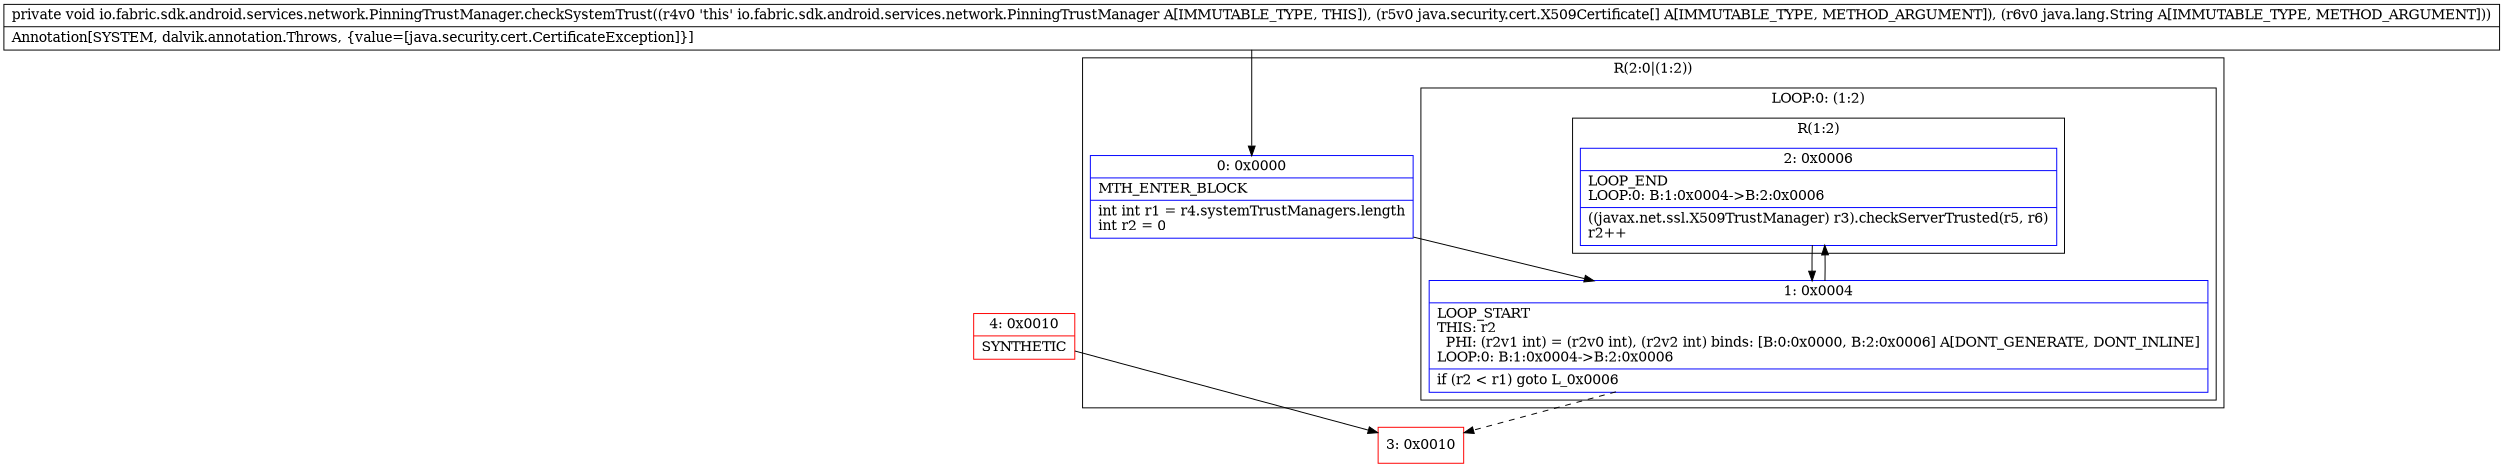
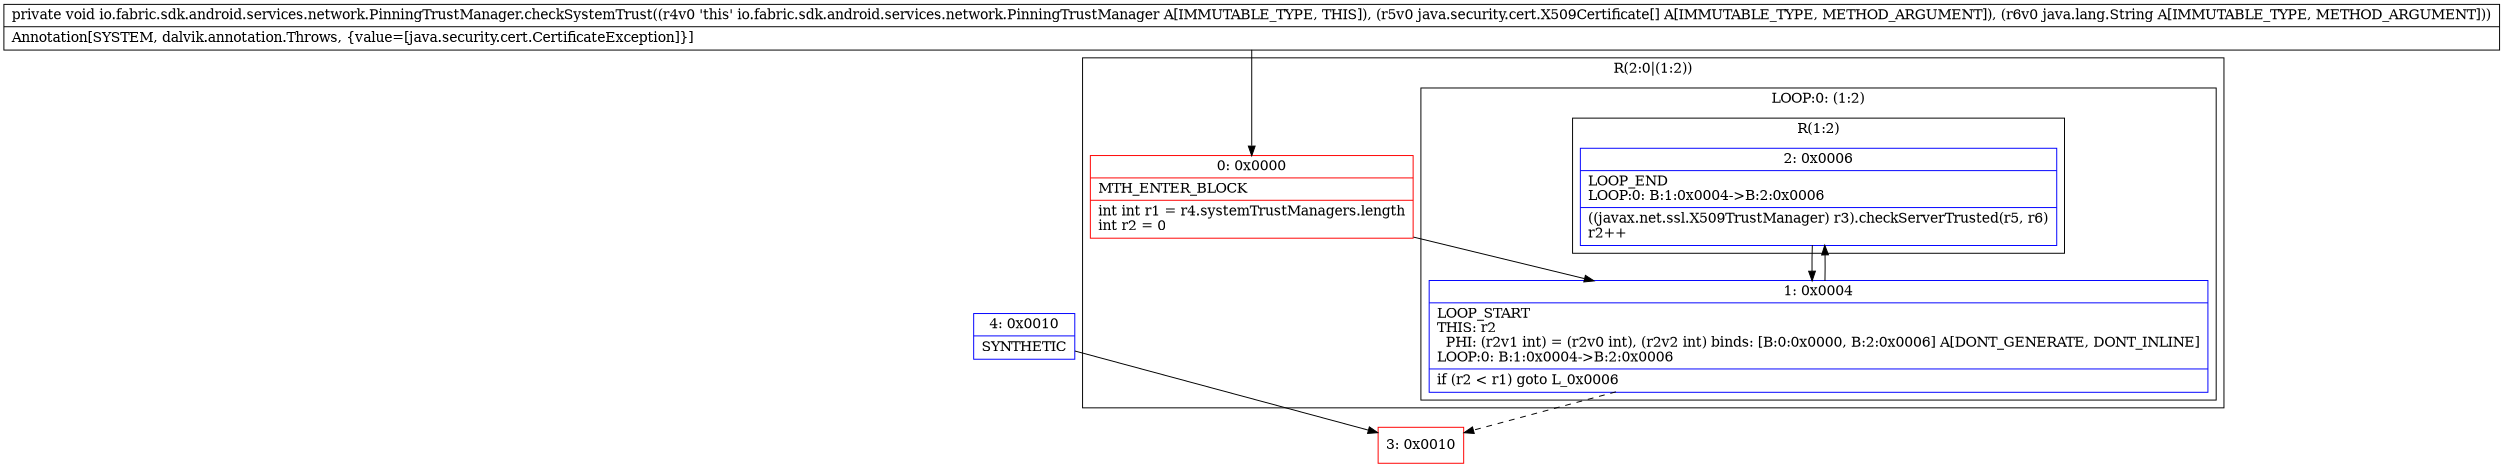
  digraph {
    node [color=blue shape=record]
    n1 [label="{2\:\ 0x0006|LOOP_END\lLOOP:0: B:1:0x0004\-\>B:2:0x0006\l|((javax.net.ssl.X509TrustManager) r3).checkServerTrusted(r5, r6)\lr2++\l}"]
    n2 [label="{1\:\ 0x0004|LOOP_START\lTHIS: r2 \l  PHI: (r2v1 int) = (r2v0 int), (r2v2 int) binds: [B:0:0x0000, B:2:0x0006] A[DONT_GENERATE, DONT_INLINE]\lLOOP:0: B:1:0x0004\-\>B:2:0x0006\l|if (r2 \< r1) goto L_0x0006\l}"]
-   n3 [label="{0\:\ 0x0000|MTH_ENTER_BLOCK\l|int int r1 = r4.systemTrustManagers.length\lint r2 = 0\l}"]
+   n3 [color=red label="{0\:\ 0x0000|MTH_ENTER_BLOCK\l|int int r1 = r4.systemTrustManagers.length\lint r2 = 0\l}"]
    n4 [color=red label="{3\:\ 0x0010}"]
-   n5 [color=red label="{4\:\ 0x0010|SYNTHETIC\l}"]
+   n5 [label="{4\:\ 0x0010|SYNTHETIC\l}"]
    n6 [label="{private void io.fabric.sdk.android.services.network.PinningTrustManager.checkSystemTrust((r4v0 'this' io.fabric.sdk.android.services.network.PinningTrustManager A[IMMUTABLE_TYPE, THIS]), (r5v0 java.security.cert.X509Certificate[] A[IMMUTABLE_TYPE, METHOD_ARGUMENT]), (r6v0 java.lang.String A[IMMUTABLE_TYPE, METHOD_ARGUMENT]))  | Annotation[SYSTEM, dalvik.annotation.Throws, \{value=[java.security.cert.CertificateException]\}]\l}" color=""]
    subgraph cluster_1 {
      label="R(2:0|(1:2))"
      n3
      subgraph cluster_2 {
        label="LOOP:0: (1:2)"
        n2
        subgraph cluster_3 {
          label="R(1:2)"
          n1
        }
      }
    }
    n1 -> n2
    n2 -> n1
    n2 -> n4 [style=dashed]
    n3 -> n2
    n5 -> n4
    n6 -> n3
  }
